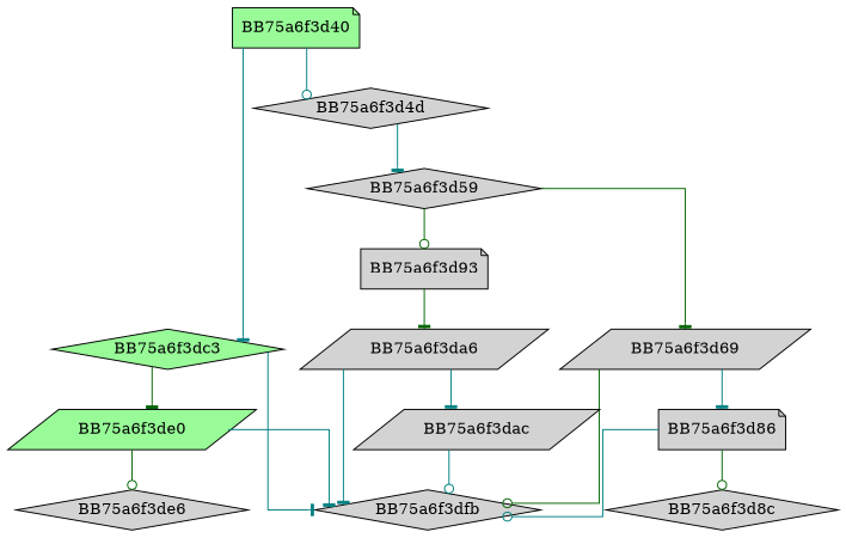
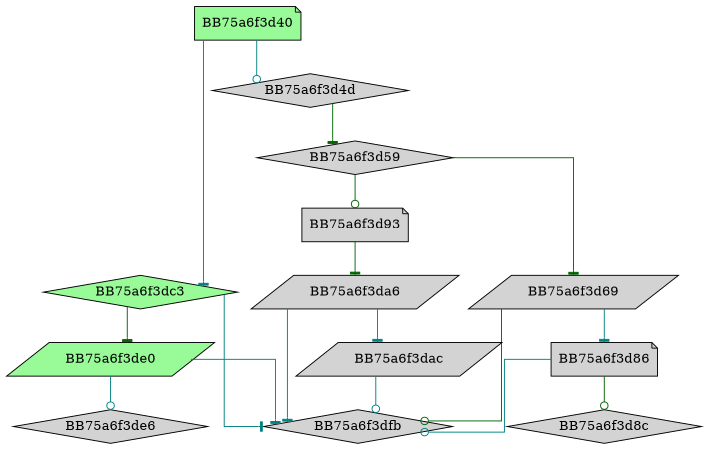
  digraph {
    splines=ortho
    node [fillcolor=lightgrey shape=diamond style=filled]
    edge [arrowhead=tee color=teal]
    BB75a6f3d40 [fillcolor=palegreen shape=note]
    BB75a6f3dc3 [fillcolor=palegreen]
    BB75a6f3d4d
    BB75a6f3dfb
    BB75a6f3de0 [fillcolor=palegreen shape=parallelogram]
    BB75a6f3d59
    BB75a6f3de6
    BB75a6f3d93 [shape=note]
    BB75a6f3d69 [shape=parallelogram]
    BB75a6f3da6 [shape=parallelogram]
    BB75a6f3d86 [shape=note]
    BB75a6f3dac [shape=parallelogram]
    BB75a6f3d8c
    BB75a6f3d40 -> BB75a6f3dc3
    BB75a6f3d40 -> BB75a6f3d4d [arrowhead=odot]
    BB75a6f3dc3 -> BB75a6f3dfb
    BB75a6f3dc3 -> BB75a6f3de0 [color=darkgreen]
-   BB75a6f3d4d -> BB75a6f3d59
+   BB75a6f3d4d -> BB75a6f3d59 [color=darkgreen]
    BB75a6f3de0 -> BB75a6f3dfb
-   BB75a6f3de0 -> BB75a6f3de6 [arrowhead=odot color=darkgreen]
+   BB75a6f3de0 -> BB75a6f3de6 [arrowhead=odot]
    BB75a6f3d59 -> BB75a6f3d93 [arrowhead=odot color=darkgreen]
    BB75a6f3d59 -> BB75a6f3d69 [color=darkgreen]
    BB75a6f3d93 -> BB75a6f3da6 [color=darkgreen]
    BB75a6f3d69 -> BB75a6f3dfb [arrowhead=odot color=darkgreen]
    BB75a6f3d69 -> BB75a6f3d86
    BB75a6f3da6 -> BB75a6f3dfb
    BB75a6f3da6 -> BB75a6f3dac
    BB75a6f3d86 -> BB75a6f3dfb [arrowhead=odot]
    BB75a6f3d86 -> BB75a6f3d8c [arrowhead=odot color=darkgreen]
    BB75a6f3dac -> BB75a6f3dfb [arrowhead=odot]
  }
